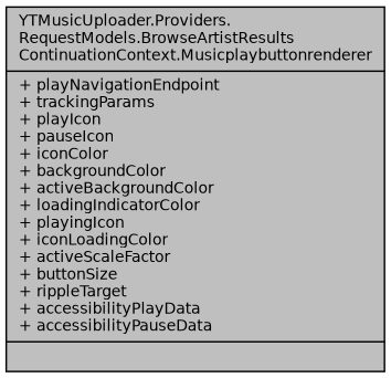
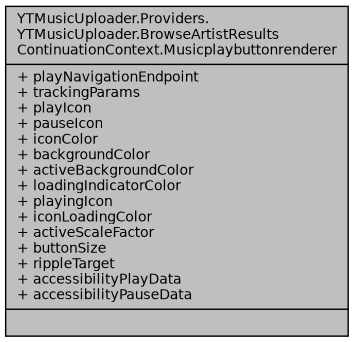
  digraph {
-   n1 [color=black fillcolor=grey75 fontcolor=black fontname=Helvetica fontsize=10 height=0.2 label="{YTMusicUploader.Providers.\lRequestModels.BrowseArtistResults\lContinuationContext.Musicplaybuttonrenderer\n|+ playNavigationEndpoint\l+ trackingParams\l+ playIcon\l+ pauseIcon\l+ iconColor\l+ backgroundColor\l+ activeBackgroundColor\l+ loadingIndicatorColor\l+ playingIcon\l+ iconLoadingColor\l+ activeScaleFactor\l+ buttonSize\l+ rippleTarget\l+ accessibilityPlayData\l+ accessibilityPauseData\l|}" shape=record style=filled width=0.4]
+   n1 [color=black fillcolor=grey75 fontcolor=black fontname=Helvetica fontsize=10 height=0.2 label="{YTMusicUploader.Providers.\lYTMusicUploader.BrowseArtistResults\lContinuationContext.Musicplaybuttonrenderer\n|+ playNavigationEndpoint\l+ trackingParams\l+ playIcon\l+ pauseIcon\l+ iconColor\l+ backgroundColor\l+ activeBackgroundColor\l+ loadingIndicatorColor\l+ playingIcon\l+ iconLoadingColor\l+ activeScaleFactor\l+ buttonSize\l+ rippleTarget\l+ accessibilityPlayData\l+ accessibilityPauseData\l|}" shape=record style=filled width=0.4]
  }
